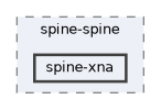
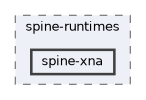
  digraph {
    compound=true
    n1 [color=grey25 fillcolor="#edf0f7" fontname=Helvetica fontsize=10 height=0.2 label="spine-xna" shape=box style="filled,bold" width=0.4]
    subgraph cluster_1 {
      bgcolor="#edf0f7"
      fontname=Helvetica
      fontsize=10
-     label="spine-spine"
+     label="spine-runtimes"
      pencolor=grey50
      style="filled,dashed"
      n1
    }
  }
